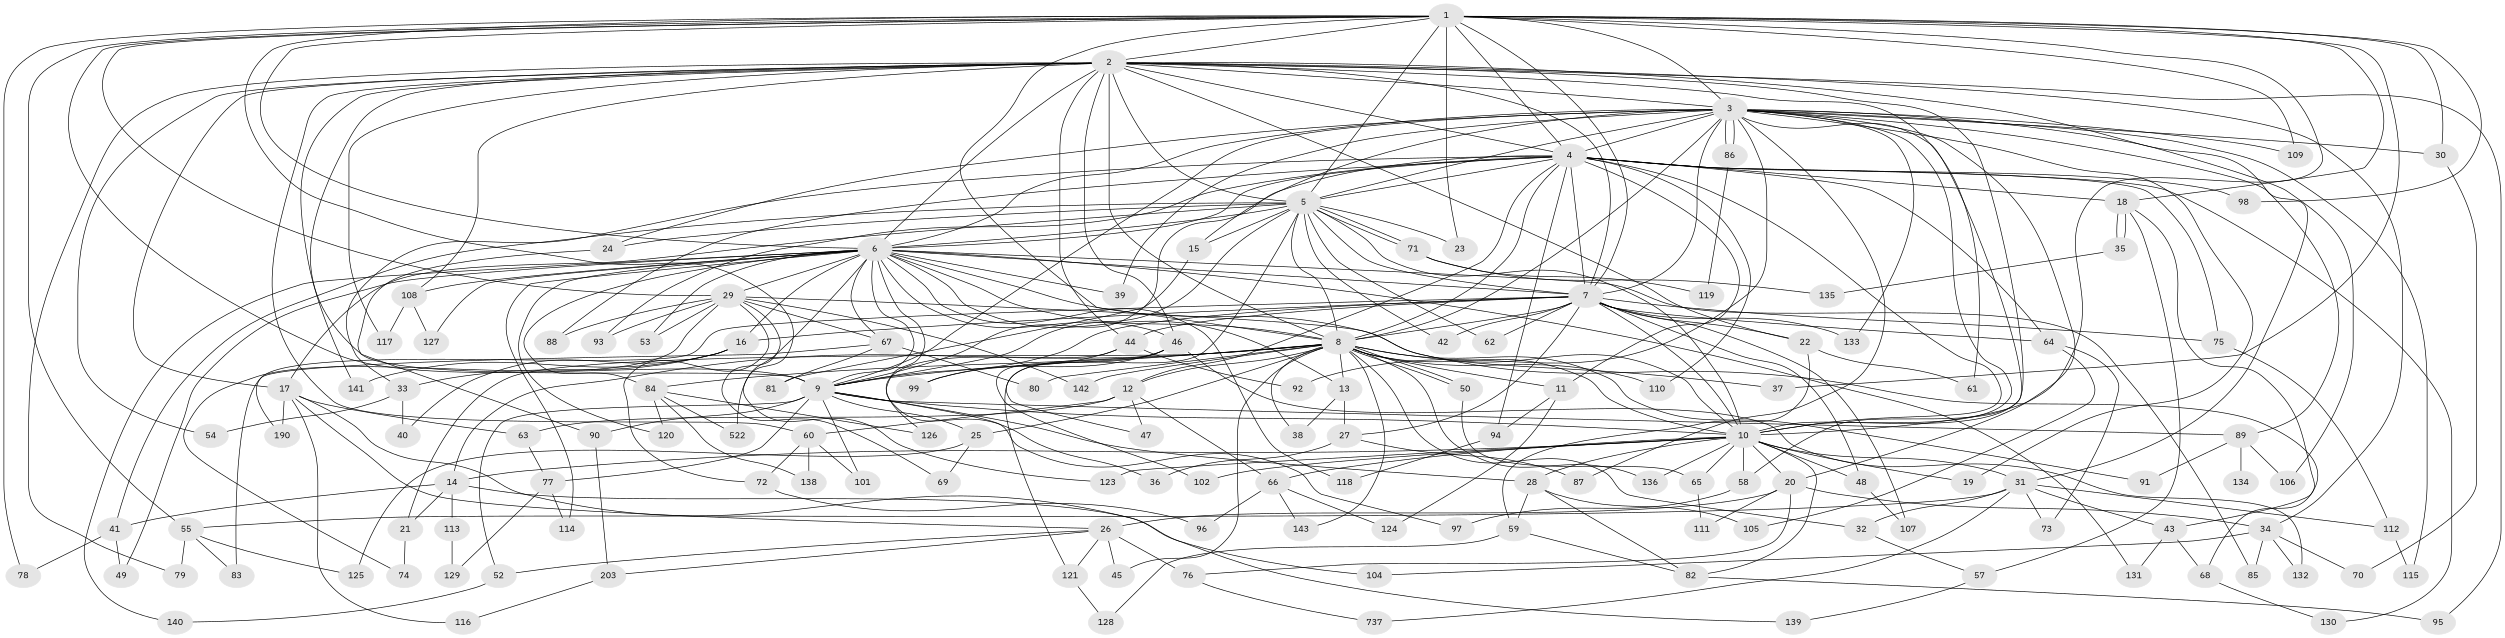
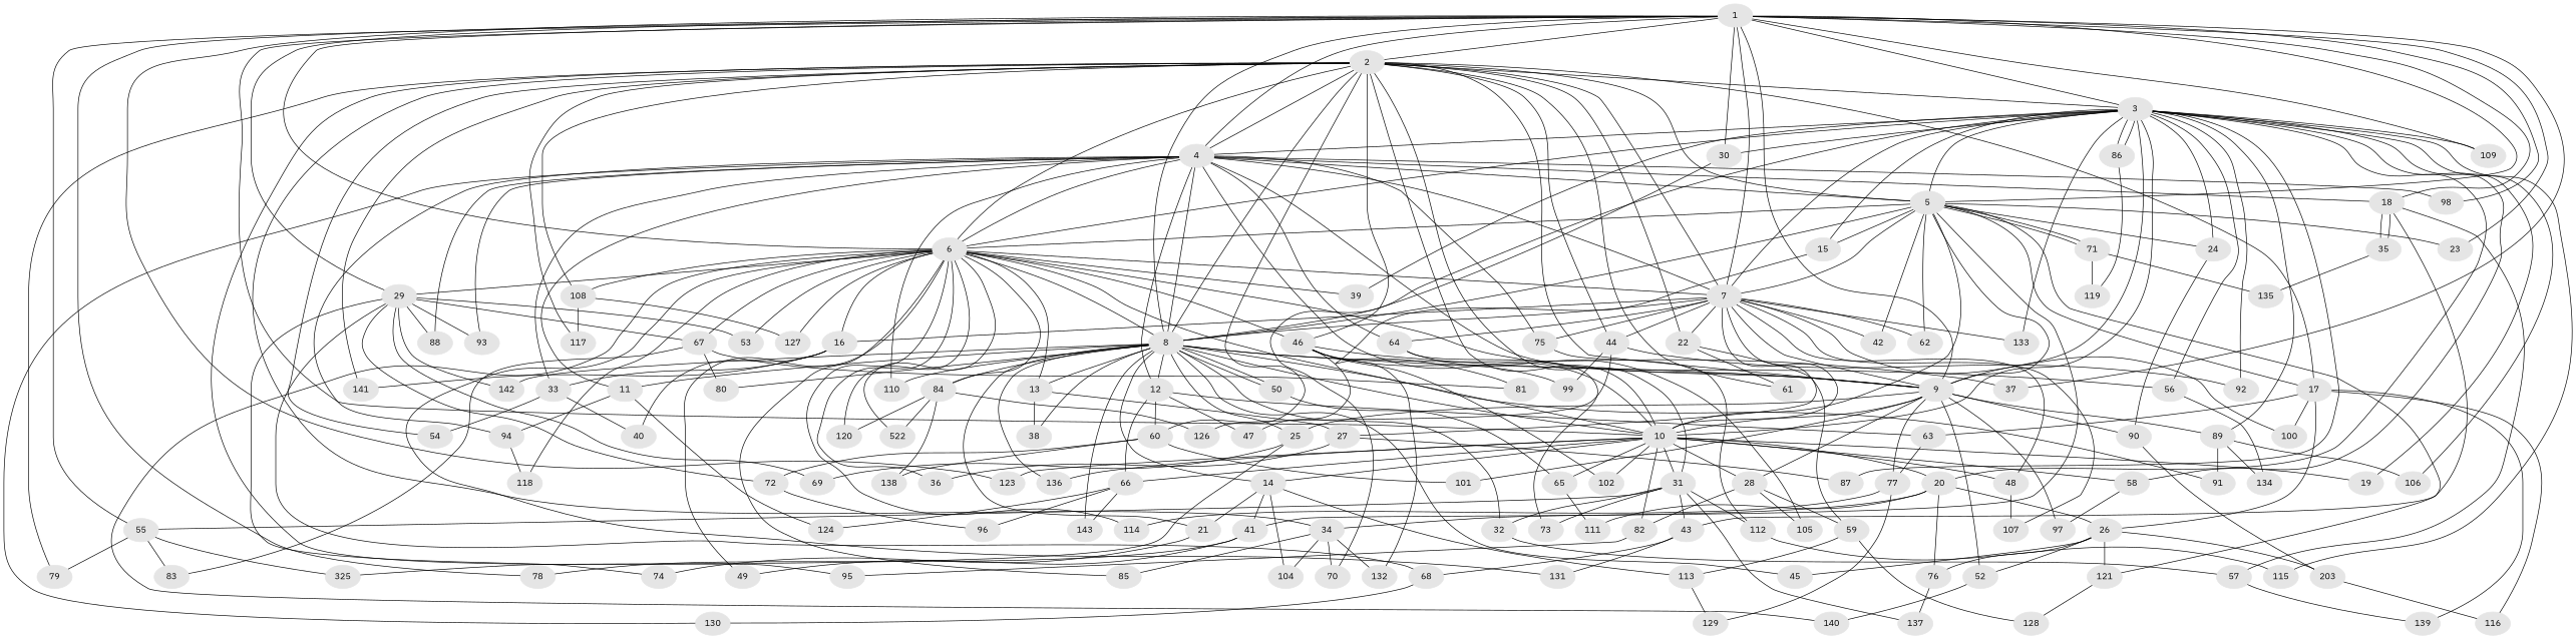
  graph {
    fontname="IBM Plex Sans"
    node [color=gray90 fontname="IBM Plex Sans" style=filled]
    edge [fontname="IBM Plex Sans"]
    1
    2
    3
    4
    5
    6
    7
    8
    9
    10
    18
    23
    29
    30
    37
    55
    78
    98
    109
    123
    17
    22
    31
    34
    44
    46
    54
    60
    61
    79
    95
    108
    117
    141
    15
    19
    20
    24
    39
+   56
    58
    86
    87
    89
    92
    106
    115
    133
    11
    12
    33
    64
    75
    88
    93
    94
    110
    130
    41
    42
    62
    71
    121
    13
    16
    36
    49
    53
    67
    84
    85
    114
    118
    120
    n75 [label=522]
    127
    131
    140
    27
    48
-   100 [label=190]
+   100
    107
    14
    21
    25
    32
    38
    45
    50
    80
    91
    136
    142
    143
    28
    52
    77
    90
    97
    101
    65
    66
    82
    102
    35
    43
    57
    74
    69
    68
    72
    70
-   125
+   125 [label=325]
    83
    63
    26
    116
    139
    59
    73
    112
-   137 [label=737]
+   137
    104
    132
    99
    126
    47
    138
    81
    76
    111
    134
    119
    124
    40
    105
    135
    128
    113
    129
    n141 [label=203]
    96
    1 -- 2
    1 -- 3
    1 -- 4
    1 -- 5
    1 -- 6
    1 -- 7
    1 -- 8
    1 -- 9
    1 -- 10
    1 -- 18
    1 -- 23
    1 -- 29
    1 -- 30
    1 -- 37
    1 -- 55
    1 -- 78
    1 -- 98
    1 -- 109
    1 -- 123
    2 -- 3
    2 -- 4
    2 -- 5
    2 -- 6
    2 -- 7
    2 -- 8
    2 -- 9
    2 -- 10
    2 -- 17
    2 -- 22
    2 -- 31
    2 -- 34
    2 -- 44
    2 -- 46
    2 -- 54
    2 -- 60
    2 -- 61
    2 -- 79
    2 -- 95
    2 -- 108
    2 -- 117
    2 -- 141
    3 -- 4
    3 -- 5
    3 -- 6
    3 -- 7
    3 -- 8
    3 -- 9
    3 -- 10
    3 -- 30
    3 -- 109
    3 -- 15
    3 -- 19
    3 -- 20
    3 -- 24
    3 -- 39
+   3 -- 56
    3 -- 58
    3 -- 86
    3 -- 86
    3 -- 87
    3 -- 89
    3 -- 92
    3 -- 106
    3 -- 115
    3 -- 133
    4 -- 5
    4 -- 6
    4 -- 7
    4 -- 8
    4 -- 9
    4 -- 10
    4 -- 18
    4 -- 98
    4 -- 11
    4 -- 12
    4 -- 33
    4 -- 64
    4 -- 75
    4 -- 88
    4 -- 93
    4 -- 94
    4 -- 110
    4 -- 130
    5 -- 6
    5 -- 7
    5 -- 8
    5 -- 9
    5 -- 10
    5 -- 23
    5 -- 17
    5 -- 15
    5 -- 24
    5 -- 41
    5 -- 42
    5 -- 62
    5 -- 71
    5 -- 71
    5 -- 121
    6 -- 7
    6 -- 8
    6 -- 9
    6 -- 10
    6 -- 29
    6 -- 46
    6 -- 108
    6 -- 39
    6 -- 13
    6 -- 16
    6 -- 36
    6 -- 49
    6 -- 53
    6 -- 67
    6 -- 84
    6 -- 85
    6 -- 114
    6 -- 118
    6 -- 120
    6 -- n75
    6 -- 127
    6 -- 131
    6 -- 140
    7 -- 8
    7 -- 9
    7 -- 10
    7 -- 22
    7 -- 44
    7 -- 133
    7 -- 64
    7 -- 75
    7 -- 42
    7 -- 62
    7 -- 16
    7 -- 27
    7 -- 48
    7 -- 100
    7 -- 107
    8 -- 9
    8 -- 10
    8 -- 37
    8 -- 11
    8 -- 12
    8 -- 110
    8 -- 13
    8 -- 84
    8 -- 14
    8 -- 21
    8 -- 25
    8 -- 32
    8 -- 38
    8 -- 45
    8 -- 50
    8 -- 50
    8 -- 80
    8 -- 91
    8 -- 136
    8 -- 142
    8 -- 143
    9 -- 10
    9 -- 89
    9 -- 25
    9 -- 28
    9 -- 52
    9 -- 77
    9 -- 90
    9 -- 97
    9 -- 101
    10 -- 123
    10 -- 31
    10 -- 19
    10 -- 20
    10 -- 58
    10 -- 48
    10 -- 14
    10 -- 136
    10 -- 28
    10 -- 65
    10 -- 66
    10 -- 82
    10 -- 102
    18 -- 35
    18 -- 35
    18 -- 43
    18 -- 57
    29 -- 88
    29 -- 93
    29 -- 53
    29 -- 67
    29 -- 142
    29 -- 74
    29 -- 69
    29 -- 68
    29 -- 72
    30 -- 70
    55 -- 79
    55 -- 125
    55 -- 83
    17 -- 100
    17 -- 63
    17 -- 26
    17 -- 116
    17 -- 139
    22 -- 61
    22 -- 59
    31 -- 55
    31 -- 32
    31 -- 43
    31 -- 73
    31 -- 112
    31 -- 137
    34 -- 85
    34 -- 70
    34 -- 104
    34 -- 132
    44 -- 92
    44 -- 99
    44 -- 126
+   46 -- 56
    46 -- 102
    46 -- 132
    46 -- 99
    46 -- 47
    60 -- 101
    60 -- 72
    60 -- 138
    108 -- 117
    108 -- 127
    15 -- 81
    20 -- 34
    20 -- 26
    20 -- 76
    20 -- 111
    24 -- 90
+   56 -- 134
    58 -- 97
    86 -- 119
    89 -- 106
    89 -- 91
    89 -- 134
    11 -- 94
    11 -- 124
    12 -- 60
    12 -- 66
    12 -- 63
    12 -- 47
    33 -- 54
    33 -- 40
    64 -- 73
    64 -- 105
    75 -- 112
    94 -- 118
    41 -- 78
    41 -- 49
    71 -- 119
    71 -- 135
    121 -- 128
    13 -- 27
    13 -- 38
    16 -- 141
    16 -- 33
    16 -- 40
    67 -- 80
    67 -- 83
    67 -- 81
    84 -- 120
    84 -- n75
    84 -- 126
    84 -- 138
    27 -- 87
    27 -- 36
    48 -- 107
    14 -- 41
    14 -- 21
    14 -- 104
    14 -- 113
    21 -- 74
    25 -- 69
    25 -- 125
    32 -- 57
    50 -- 65
    28 -- 82
    28 -- 59
    28 -- 105
    52 -- 140
    77 -- 114
    77 -- 129
    90 -- n141
    65 -- 111
    66 -- 143
    66 -- 124
    66 -- 96
    82 -- 95
    35 -- 135
    43 -- 131
    43 -- 68
    57 -- 139
    68 -- 130
    72 -- 96
    63 -- 77
    26 -- 121
    26 -- 45
    26 -- 52
    26 -- 76
    26 -- n141
    59 -- 128
-   59 -- 82
+   59 -- 113
    112 -- 115
    76 -- 137
    113 -- 129
    n141 -- 116
  }
